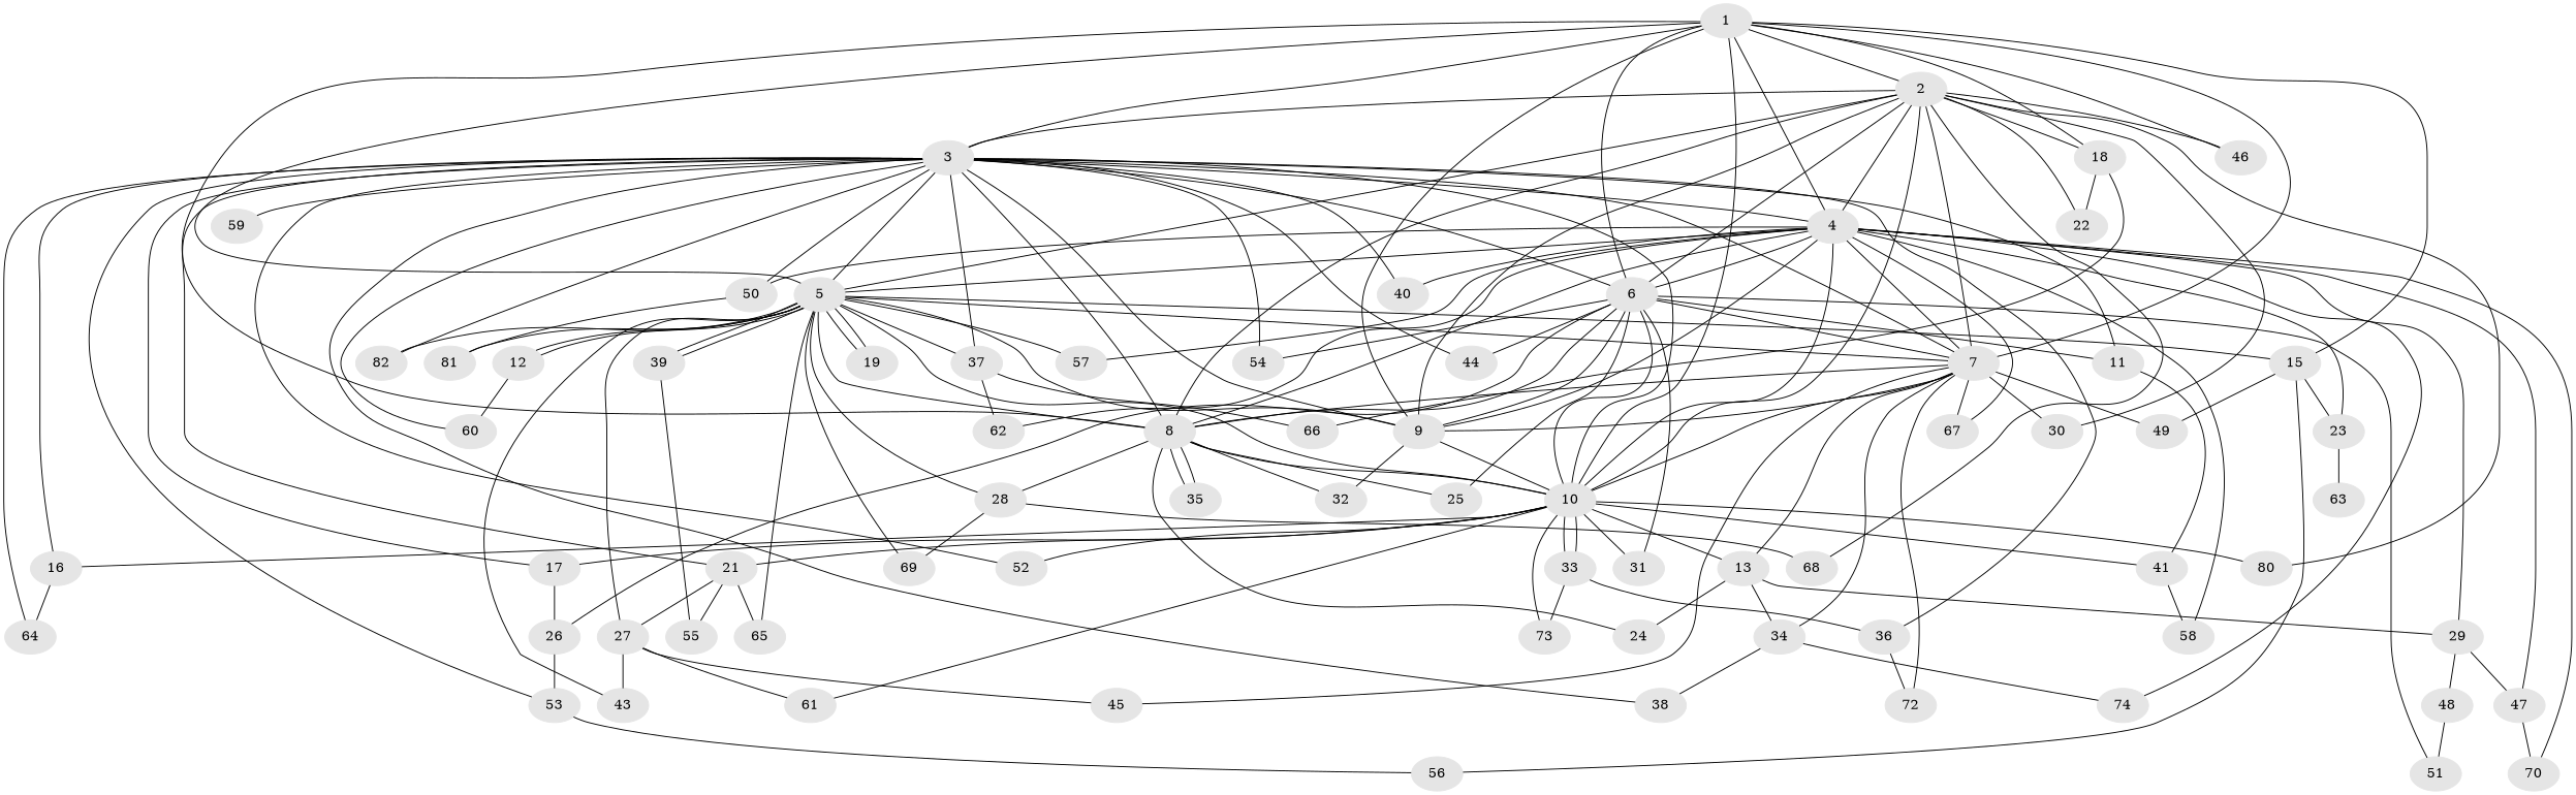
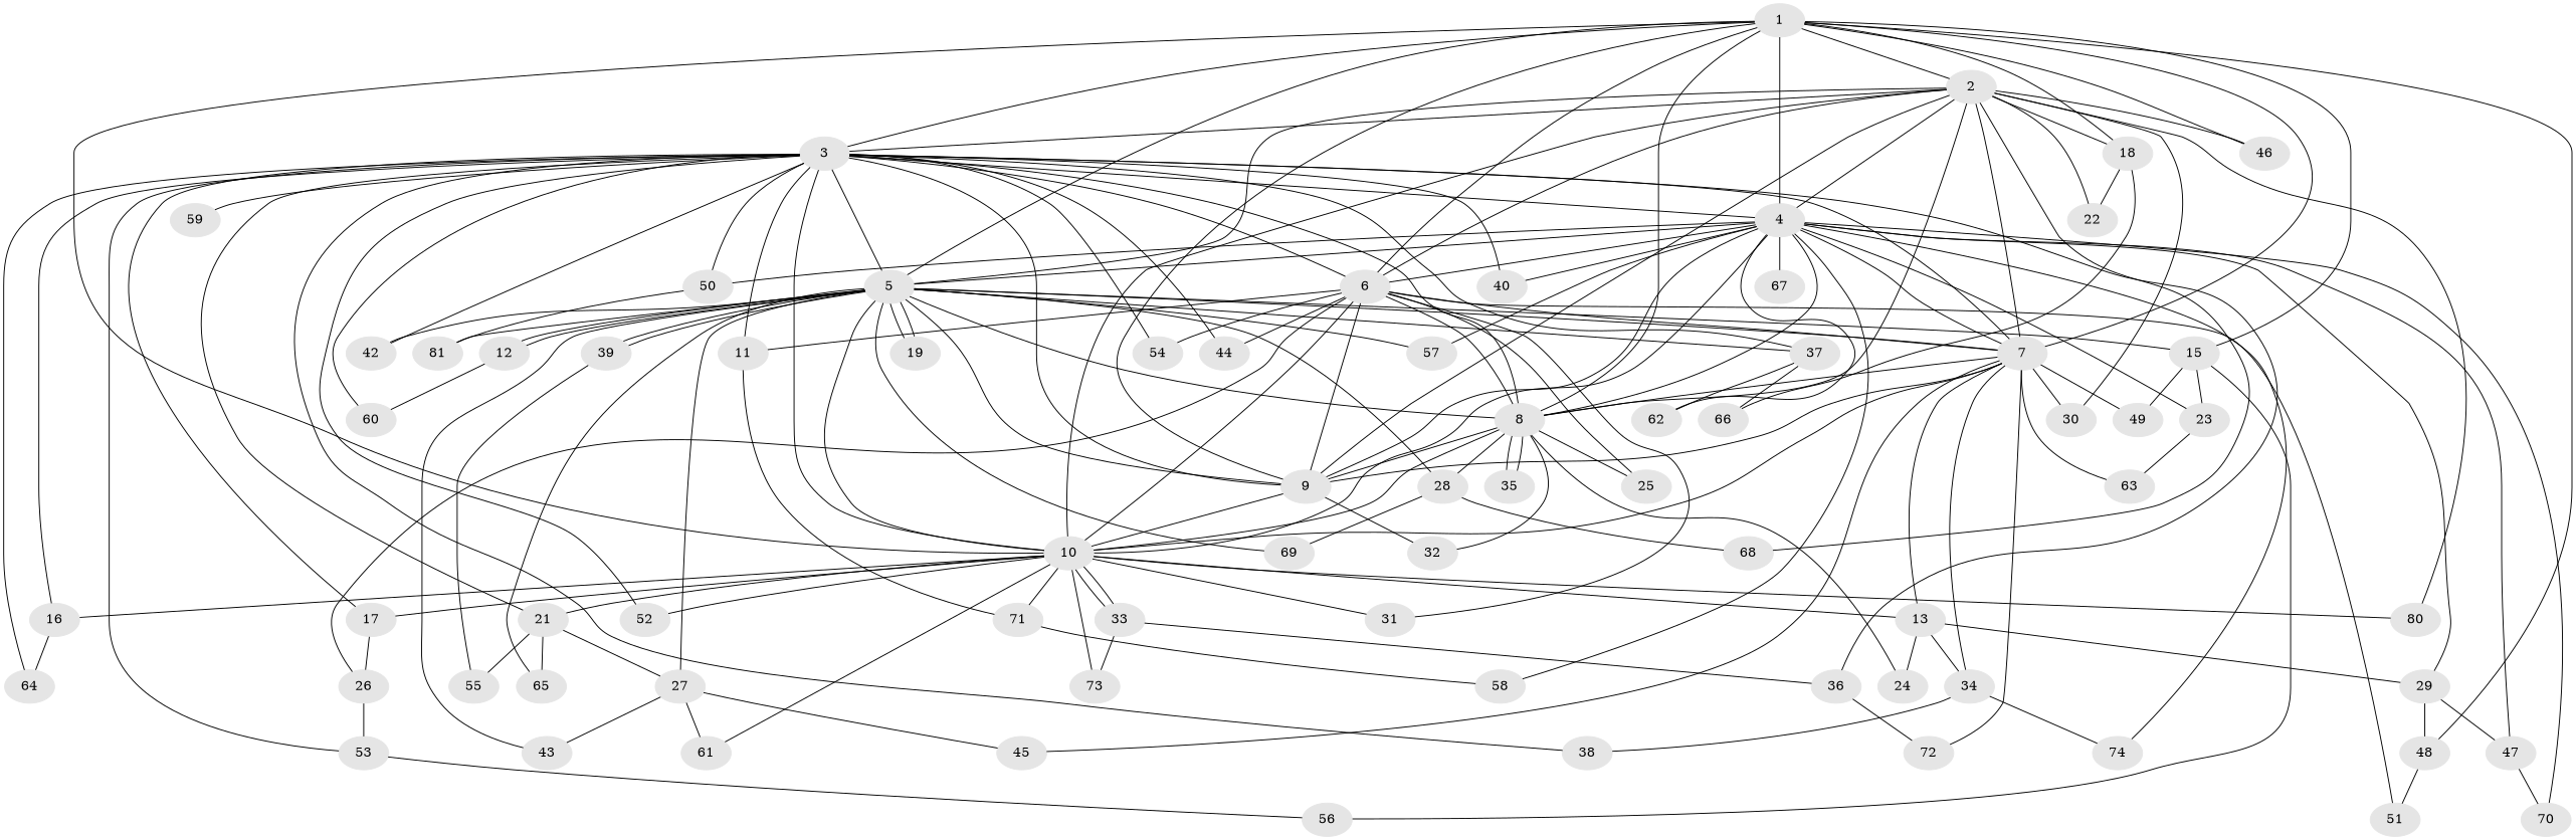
  graph {
    node [color=gray90 style=filled]
    1
    2
    3
    4
    5
    6
    7
    8
    9
    10
    15
    18
    46
    48
    n15 [label=80]
    22
    30
    68
    11
    16
    17
    21
    36
    37
    38
    40
-   42 [label=82]
+   42
    44
    50
    52
    53
    54
    59
    60
    64
    23
    29
    47
    57
    58
    62
    67
    70
    74
    12
    19
    27
    28
    39
    43
    65
    69
    n53 [label=81]
    25
    26
    31
    51
    13
    34
    45
    49
    72
    24
    32
    35
    33
-   41
+   41 [label=71]
    61
    73
    56
    66
    55
    63
    1 -- 2
    1 -- 3
    1 -- 4
    1 -- 5
    1 -- 6
    1 -- 7
    1 -- 8
    1 -- 9
    1 -- 10
    1 -- 15
    1 -- 18
    1 -- 46
+   1 -- 48
    2 -- 3
    2 -- 4
    2 -- 5
    2 -- 6
    2 -- 7
    2 -- 8
    2 -- 9
    2 -- 10
    2 -- 18
    2 -- 46
    2 -- n15
    2 -- 22
    2 -- 30
    2 -- 68
    3 -- 4
    3 -- 5
    3 -- 6
    3 -- 7
    3 -- 8
    3 -- 9
    3 -- 10
    3 -- 11
    3 -- 16
    3 -- 17
    3 -- 21
    3 -- 36
    3 -- 37
    3 -- 38
    3 -- 40
    3 -- 42
    3 -- 44
    3 -- 50
    3 -- 52
    3 -- 53
    3 -- 54
    3 -- 59
    3 -- 60
    3 -- 64
    4 -- 5
    4 -- 6
    4 -- 7
    4 -- 8
    4 -- 9
    4 -- 10
    4 -- 40
    4 -- 50
    4 -- 23
    4 -- 29
    4 -- 47
    4 -- 57
    4 -- 58
    4 -- 62
    4 -- 67
    4 -- 70
    4 -- 74
    5 -- 7
    5 -- 8
    5 -- 9
    5 -- 10
    5 -- 15
    5 -- 37
    5 -- 42
    5 -- 57
    5 -- 12
    5 -- 12
    5 -- 19
    5 -- 19
    5 -- 27
    5 -- 28
    5 -- 39
    5 -- 39
    5 -- 43
    5 -- 65
    5 -- 69
    5 -- n53
    6 -- 7
    6 -- 8
    6 -- 9
    6 -- 10
    6 -- 11
    6 -- 44
    6 -- 54
    6 -- 25
    6 -- 26
    6 -- 31
    6 -- 51
    7 -- 8
    7 -- 9
    7 -- 10
    7 -- 30
-   7 -- 67
+   7 -- 63
    7 -- 13
    7 -- 34
    7 -- 45
    7 -- 49
    7 -- 72
+   8 -- 9
    8 -- 10
    8 -- 28
    8 -- 25
    8 -- 24
    8 -- 32
    8 -- 35
    8 -- 35
    9 -- 10
    9 -- 32
    10 -- n15
    10 -- 16
    10 -- 17
    10 -- 21
    10 -- 52
    10 -- 31
    10 -- 13
    10 -- 33
    10 -- 33
    10 -- 41
    10 -- 61
    10 -- 73
    15 -- 23
    15 -- 49
    15 -- 56
    18 -- 22
    18 -- 66
    48 -- 51
    11 -- 41
    16 -- 64
    17 -- 26
    21 -- 27
    21 -- 65
    21 -- 55
    36 -- 72
    37 -- 62
    37 -- 66
    50 -- n53
    53 -- 56
    23 -- 63
    29 -- 48
    29 -- 47
    47 -- 70
    12 -- 60
    27 -- 43
    27 -- 45
    27 -- 61
    28 -- 68
    28 -- 69
    39 -- 55
    26 -- 53
    13 -- 29
    13 -- 34
    13 -- 24
    34 -- 38
    34 -- 74
    33 -- 36
    33 -- 73
    41 -- 58
  }
